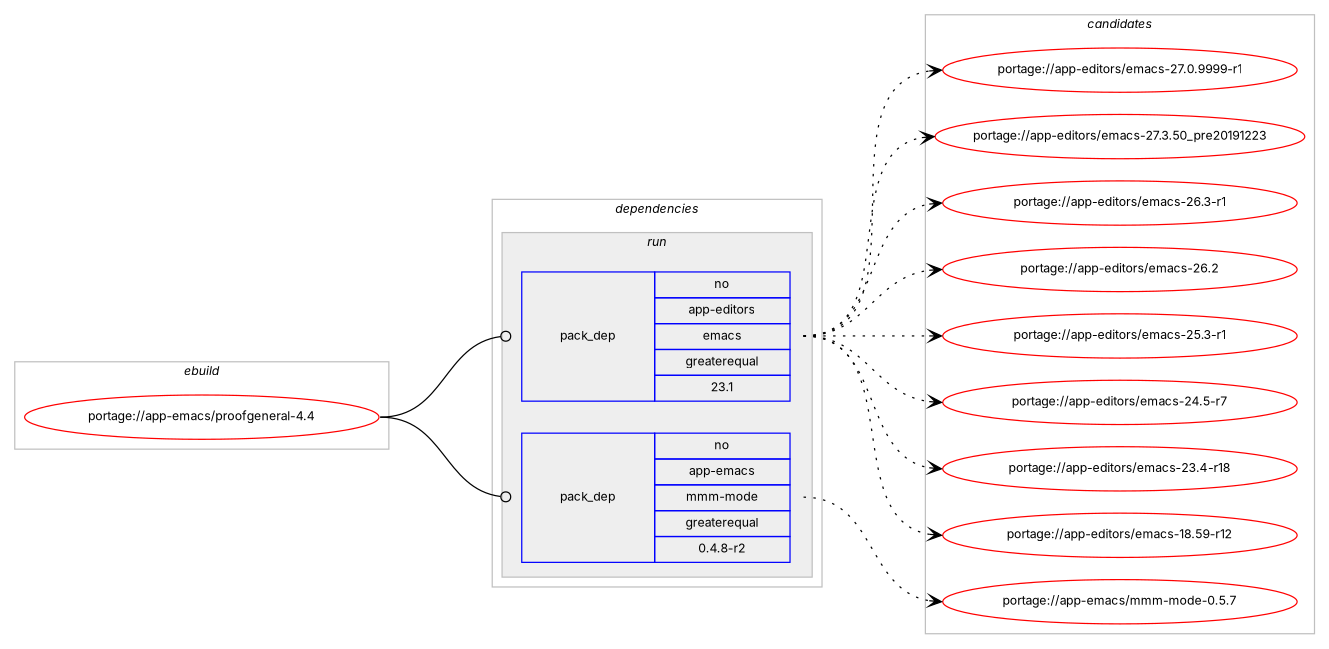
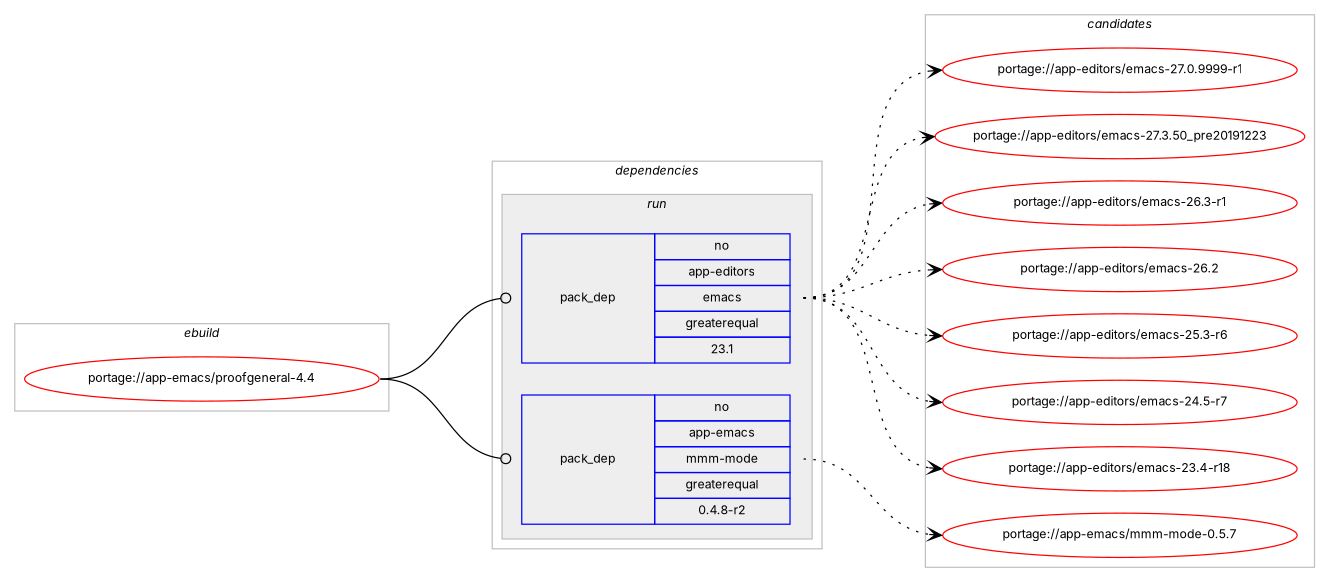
  digraph {
    compound=true
    concentrate=true
    fontname=Inter
    fontsize=10
    newrank=true
    rankdir=LR
    ranksep=1.5
    node [color=red fontname=Inter fontsize=10]
    edge [arrowhead=vee fontname=Inter headport=w style=dotted tailport=e weight=100]
    n1 [label="portage://app-emacs/proofgeneral-4.4" width=4]
    n2 [color=blue label=<<TABLE BORDER="0" CELLBORDER="1" CELLSPACING="0" CELLPADDING="4" WIDTH="220"><TR><TD ROWSPAN="6" CELLPADDING="30">pack_dep</TD></TR><TR><TD WIDTH="110">no</TD></TR><TR><TD>app-editors</TD></TR><TR><TD>emacs</TD></TR><TR><TD>greaterequal</TD></TR><TR><TD>23.1</TD></TR></TABLE>> shape=none]
    n3 [color=blue label=<<TABLE BORDER="0" CELLBORDER="1" CELLSPACING="0" CELLPADDING="4" WIDTH="220"><TR><TD ROWSPAN="6" CELLPADDING="30">pack_dep</TD></TR><TR><TD WIDTH="110">no</TD></TR><TR><TD>app-emacs</TD></TR><TR><TD>mmm-mode</TD></TR><TR><TD>greaterequal</TD></TR><TR><TD>0.4.8-r2</TD></TR></TABLE>> shape=none]
    n4 [label="portage://app-editors/emacs-27.0.9999-r1" width=4]
    n5 [label="portage://app-editors/emacs-27.3.50_pre20191223" width=4]
    n6 [label="portage://app-editors/emacs-26.3-r1" width=4]
    n7 [label="portage://app-editors/emacs-26.2" width=4]
-   n8 [label="portage://app-editors/emacs-25.3-r1" width=4]
+   n8 [label="portage://app-editors/emacs-25.3-r6" width=4]
    n9 [label="portage://app-editors/emacs-24.5-r7" width=4]
    n10 [label="portage://app-editors/emacs-23.4-r18" width=4]
-   n11 [label="portage://app-editors/emacs-18.59-r12" width=4]
    n12 [label="portage://app-emacs/mmm-mode-0.5.7" width=4]
    subgraph cluster_1 {
      color=gray
      label=<<i>ebuild</i>>
      n1
    }
    subgraph cluster_2 {
      color=gray
      label=<<i>dependencies</i>>
      subgraph cluster_3 {
        color=gray
        fillcolor="#eeeeee"
        label=<<i>compile</i>>
        style=filled
      }
      subgraph cluster_4 {
        color=gray
        fillcolor="#eeeeee"
        label=<<i>compile and run</i>>
        style=filled
      }
      subgraph cluster_5 {
        color=gray
        fillcolor="#eeeeee"
        label=<<i>run</i>>
        style=filled
        subgraph sub_6 {
          color=gray
          fillcolor="#eeeeee"
          label=<<i>run</i>>
          style=filled
          n2
        }
        subgraph sub_7 {
          color=gray
          fillcolor="#eeeeee"
          label=<<i>run</i>>
          style=filled
          n3
        }
      }
    }
    subgraph cluster_8 {
      color=gray
      label=<<i>candidates</i>>
      rank=same
      subgraph sub_9 {
        color=black
        label=<<i>candidates</i>>
        nodesep=1
        rank=same
        n4
        n5
        n6
        n7
        n8
        n9
        n10
-       n11
      }
      subgraph sub_10 {
        color=black
        label=<<i>candidates</i>>
        nodesep=1
        rank=same
        n12
      }
    }
    n1 -> n2 [arrowhead=odot style=solid weight=20]
    n1 -> n3 [arrowhead=odot style=solid weight=20]
    n2 -> n4
    n2 -> n5
    n2 -> n6
    n2 -> n7
    n2 -> n8
    n2 -> n9
    n2 -> n10
-   n2 -> n11
    n3 -> n12
  }
